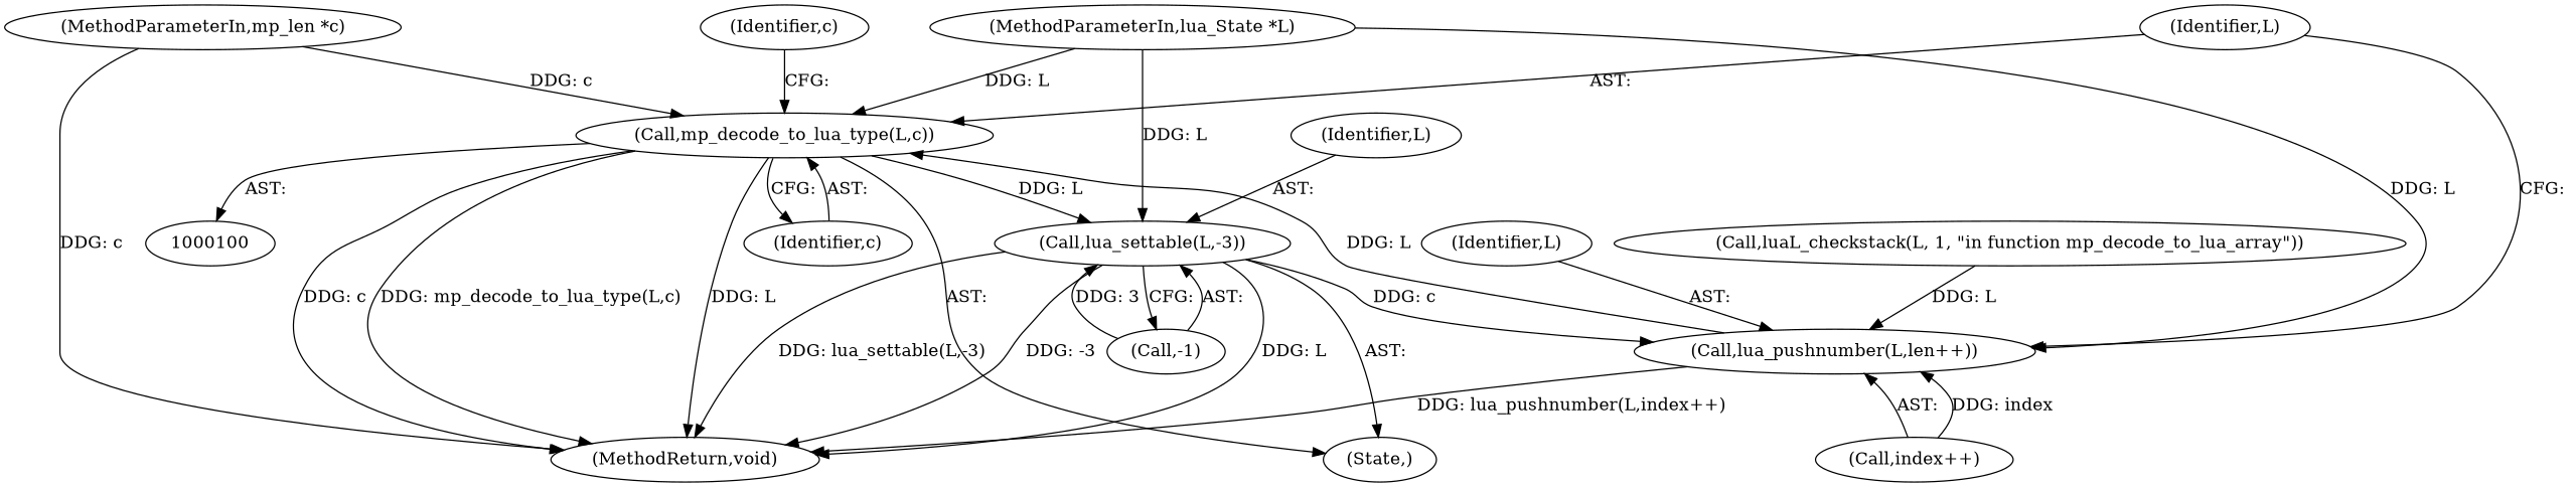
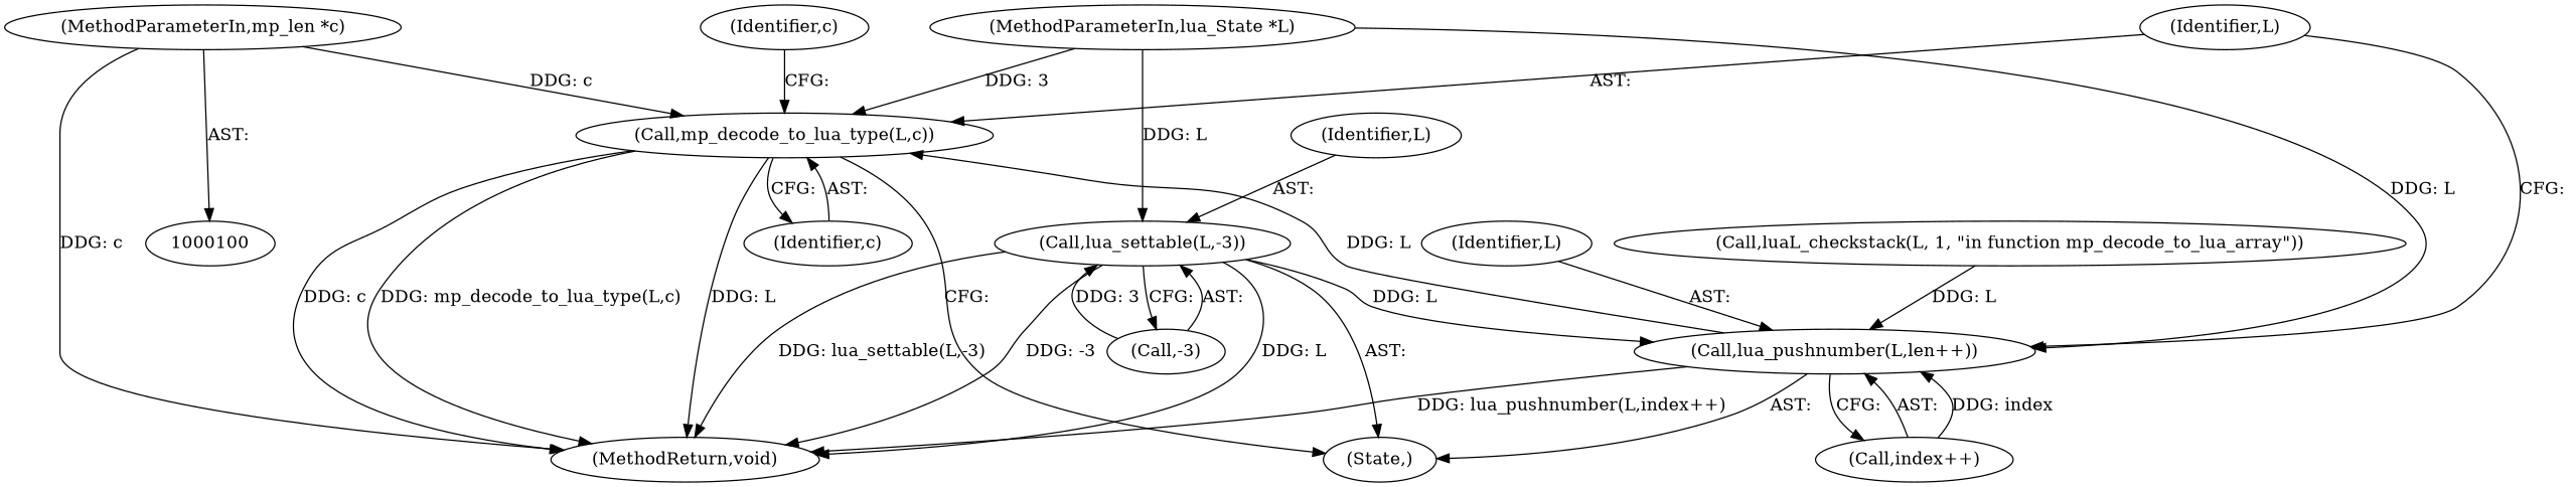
  digraph {
    n1 [label="(MethodParameterIn,mp_len *c)"]
    n2 [label="(Call,mp_decode_to_lua_type(L,c))"]
    n3 [label="(MethodReturn,void)"]
    1000100
    n5 [label="(Call,lua_settable(L,-3))"]
    n6 [label="(State,)"]
    n7 [label="(Identifier,c)"]
    n8 [label="(Call,lua_pushnumber(L,len++))"]
-   n9 [label="(Call,-1)"]
+   n9 [label="(Call,-3)"]
    n10 [label="(Call,index++)"]
    n11 [label="(Identifier,L)"]
    n12 [label="(MethodParameterIn,lua_State *L)"]
    n13 [label="(Identifier,L)"]
    n14 [label="(Identifier,L)"]
    n15 [label="(Identifier,c)"]
    n16 [label="(Call,luaL_checkstack(L, 1, \"in function mp_decode_to_lua_array\"))"]
    n1 -> n2 [label="DDG: c"]
    n1 -> n3 [label="DDG: c"]
-   n2 -> 1000100 [label="AST: "]
+   n1 -> 1000100 [label="AST: "]
    n2 -> n3 [label="DDG: mp_decode_to_lua_type(L,c)"]
    n2 -> n3 [label="DDG: L"]
    n2 -> n3 [label="DDG: c"]
-   n2 -> n5 [label="DDG: L"]
-   n2 -> n6 [label="AST: "]
+   n2 -> n6 [label="CFG: "]
    n2 -> n7 [label="CFG: "]
    n5 -> n3 [label="DDG: L"]
    n5 -> n3 [label="DDG: lua_settable(L,-3)"]
    n5 -> n3 [label="DDG: -3"]
    n5 -> n6 [label="AST: "]
-   n5 -> n8 [label="DDG: c"]
+   n5 -> n8 [label="DDG: L"]
    n5 -> n9 [label="CFG: "]
    n7 -> n2 [label="AST: "]
    n8 -> n2 [label="DDG: L"]
    n8 -> n3 [label="DDG: lua_pushnumber(L,index++)"]
+   n8 -> n6 [label="AST: "]
+   n8 -> n10 [label="CFG: "]
    n9 -> n5 [label="AST: "]
    n9 -> n5 [label="DDG: 3"]
    n10 -> n8 [label="AST: "]
    n10 -> n8 [label="DDG: index"]
    n11 -> n2 [label="AST: "]
    n11 -> n8 [label="CFG: "]
-   n12 -> n2 [label="DDG: L"]
+   n12 -> n2 [label="DDG: 3"]
    n12 -> n5 [label="DDG: L"]
    n12 -> n8 [label="DDG: L"]
    n13 -> n5 [label="AST: "]
    n14 -> n8 [label="AST: "]
    n15 -> n2 [label="CFG: "]
    n16 -> n8 [label="DDG: L"]
  }
